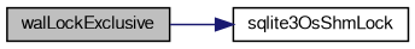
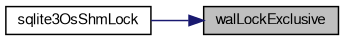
  digraph {
    rankdir=LR
    node [color=black fontname=FreeSans fontsize=10 shape=record style=filled]
    n1 [fillcolor=grey75 fontcolor=black height=0.2 label=walLockExclusive width=0.4]
    n2 [fillcolor=white height=0.2 label=sqlite3OsShmLock width=0.4]
-   n1 -> n2 [color=midnightblue fontname=FreeSans fontsize=10 labelfontname=FreeSans labelfontsize=10 style=solid]
+   n2 -> n1 [color=midnightblue fontname=FreeSans fontsize=10 labelfontname=FreeSans labelfontsize=10 style=solid]
  }
